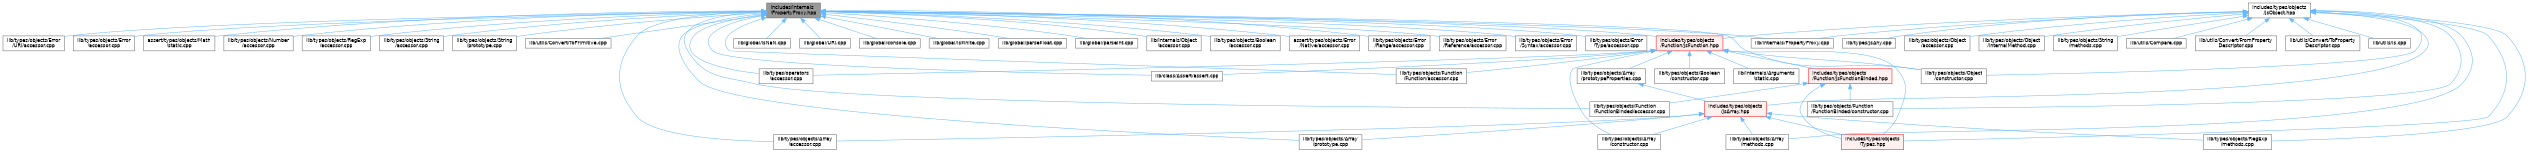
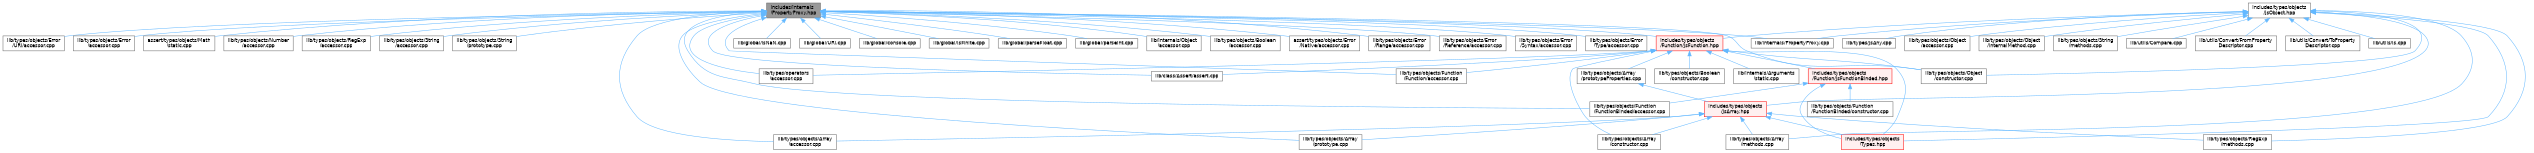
  digraph {
    node [color=grey40 fillcolor=white fontname=Helvetica fontsize=10 shape=box style=filled]
    edge [color=steelblue1 dir=back fontname=Helvetica fontsize=10 labelfontname=Helvetica labelfontsize=10 style=solid]
    n1 [color=gray40 fillcolor=grey60 fontcolor=black height=0.2 label="includes/internals\l/PropertyProxy.hpp" width=0.4]
    n2 [height=0.2 label="lib/types/objects/Function\l/FunctionBinded/accessor.cpp" width=0.4]
    n3 [height=0.2 label="lib/class/Assert/assert.cpp" width=0.4]
    n4 [height=0.2 label="lib/types/objects/Function\l/Function/accessor.cpp" width=0.4]
    n5 [height=0.2 label="lib/types/objects/Object\l/constructor.cpp" width=0.4]
    n6 [height=0.2 label="lib/types/operators\l/accessor.cpp" width=0.4]
    n7 [height=0.2 label="lib/types/objects/Array\l/accessor.cpp" width=0.4]
    n8 [height=0.2 label="lib/types/objects/Array\l/prototype.cpp" width=0.4]
    n9 [height=0.2 label="lib/internals/PropertyProxy.cpp" width=0.4]
    n10 [height=0.2 label="lib/global/IsNaN.cpp" width=0.4]
    n11 [height=0.2 label="lib/global/URI.cpp" width=0.4]
    n12 [height=0.2 label="lib/global/console.cpp" width=0.4]
    n13 [height=0.2 label="lib/global/isFinite.cpp" width=0.4]
    n14 [height=0.2 label="lib/global/parseFloat.cpp" width=0.4]
    n15 [height=0.2 label="lib/global/parseInt.cpp" width=0.4]
    n16 [height=0.2 label="lib/internals/Object\l/accessor.cpp" width=0.4]
    n17 [height=0.2 label="lib/types/objects/Boolean\l/accessor.cpp" width=0.4]
    n18 [height=0.2 label="assert/types/objects/Error\l/Native/accessor.cpp" width=0.4]
    n19 [height=0.2 label="lib/types/objects/Error\l/Range/accessor.cpp" width=0.4]
    n20 [height=0.2 label="lib/types/objects/Error\l/Reference/accessor.cpp" width=0.4]
    n21 [height=0.2 label="lib/types/objects/Error\l/Syntax/accessor.cpp" width=0.4]
    n22 [height=0.2 label="lib/types/objects/Error\l/Type/accessor.cpp" width=0.4]
    n23 [height=0.2 label="lib/types/objects/Error\l/URI/accessor.cpp" width=0.4]
    n24 [height=0.2 label="lib/types/objects/Error\l/accessor.cpp" width=0.4]
    n25 [height=0.2 label="assert/types/objects/Math\l/static.cpp" width=0.4]
    n26 [height=0.2 label="lib/types/objects/Number\l/accessor.cpp" width=0.4]
    n27 [height=0.2 label="lib/types/objects/RegExp\l/accessor.cpp" width=0.4]
    n28 [height=0.2 label="lib/types/objects/String\l/accessor.cpp" width=0.4]
    n29 [height=0.2 label="lib/types/objects/String\l/prototype.cpp" width=0.4]
-   n30 [height=0.2 label="lib/utils/Convert/ToPrimitive.cpp" width=0.4]
    n31 [color=red fillcolor="#FFF0F0" height=0.2 label="includes/types/objects\l/Function/JsFunction.hpp" width=0.4]
    n32 [height=0.2 label="includes/types/objects\l/JsObject.hpp" width=0.4]
    n33 [color=red fillcolor="#FFF0F0" height=0.2 label="includes/types/objects\l/Types.hpp" width=0.4]
    n34 [height=0.2 label="lib/types/objects/Function\l/FunctionBinded/constructor.cpp" width=0.4]
    n35 [color=red fillcolor="#FFF0F0" height=0.2 label="includes/types/objects\l/JsArray.hpp" width=0.4]
    n36 [height=0.2 label="lib/types/objects/Array\l/methods.cpp" width=0.4]
    n37 [height=0.2 label="lib/types/objects/RegExp\l/methods.cpp" width=0.4]
    n38 [height=0.2 label="lib/types/JsAny.cpp" width=0.4]
    n39 [height=0.2 label="lib/types/objects/Object\l/accessor.cpp" width=0.4]
    n40 [height=0.2 label="lib/types/objects/Object\l/internalMethod.cpp" width=0.4]
    n41 [height=0.2 label="lib/types/objects/String\l/methods.cpp" width=0.4]
    n42 [height=0.2 label="lib/utils/Compare.cpp" width=0.4]
    n43 [height=0.2 label="lib/utils/Convert/FromProperty\lDescriptor.cpp" width=0.4]
    n44 [height=0.2 label="lib/utils/Convert/ToProperty\lDescriptor.cpp" width=0.4]
    n45 [height=0.2 label="lib/utils/Is.cpp" width=0.4]
    n46 [color=red fillcolor="#FFF0F0" height=0.2 label="includes/types/objects\l/Function/JsFunctionBinded.hpp" width=0.4]
    n47 [height=0.2 label="lib/internals/Arguments\l/static.cpp" width=0.4]
    n48 [height=0.2 label="lib/types/objects/Array\l/constructor.cpp" width=0.4]
    n49 [height=0.2 label="lib/types/objects/Array\l/prototypeProperties.cpp" width=0.4]
    n50 [height=0.2 label="lib/types/objects/Boolean\l/constructor.cpp" width=0.4]
    n1 -> n2
    n1 -> n3
    n1 -> n4
    n1 -> n5
    n1 -> n6
    n1 -> n7
    n1 -> n8
    n1 -> n9
    n1 -> n10
    n1 -> n11
    n1 -> n12
    n1 -> n13
    n1 -> n14
    n1 -> n15
    n1 -> n16
    n1 -> n17
    n1 -> n18
    n1 -> n19
    n1 -> n20
    n1 -> n21
    n1 -> n22
    n1 -> n23
    n1 -> n24
    n1 -> n25
    n1 -> n26
    n1 -> n27
    n1 -> n28
    n1 -> n29
-   n1 -> n30
    n1 -> n31
    n31 -> n3
    n31 -> n4
    n31 -> n5
    n31 -> n6
    n31 -> n33
    n31 -> n46
    n31 -> n47
    n31 -> n48
    n31 -> n49
    n31 -> n50
    n32 -> n5
    n32 -> n9
    n32 -> n31
    n32 -> n33
-   n32 -> n34
    n32 -> n35
    n32 -> n36
    n32 -> n37
    n32 -> n38
    n32 -> n39
    n32 -> n40
    n32 -> n41
    n32 -> n42
    n32 -> n43
    n32 -> n44
    n32 -> n45
    n35 -> n7
    n35 -> n8
    n35 -> n33
    n35 -> n36
    n35 -> n37
    n35 -> n48
    n46 -> n2
    n46 -> n33
    n46 -> n34
    n49 -> n35
  }
